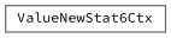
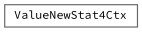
  digraph {
    rankdir=LR
    fontname="Source Code Pro"
-   n1 [color=grey40 fillcolor=white fontname="Source Code Pro" fontsize=10 height=0.2 label=ValueNewStat6Ctx shape=box style=filled width=0.4]
+   n1 [color=grey40 fillcolor=white fontname="Source Code Pro" fontsize=10 height=0.2 label=ValueNewStat4Ctx shape=box style=filled width=0.4]
  }
